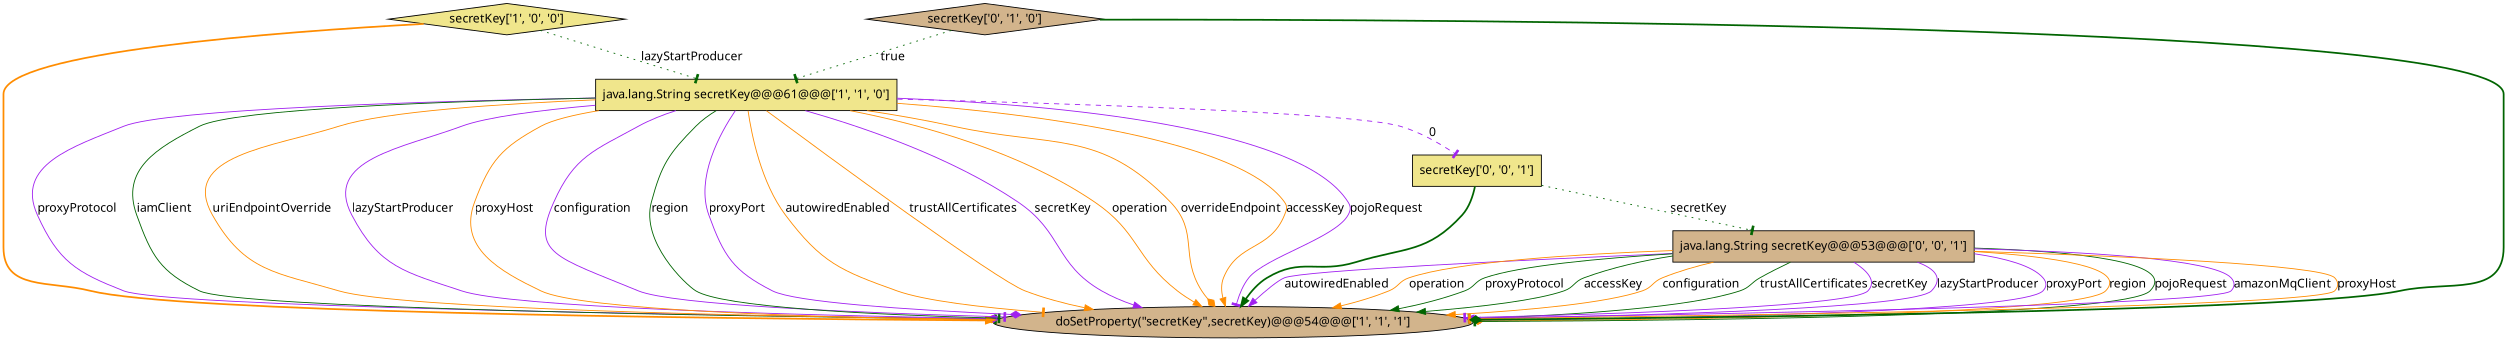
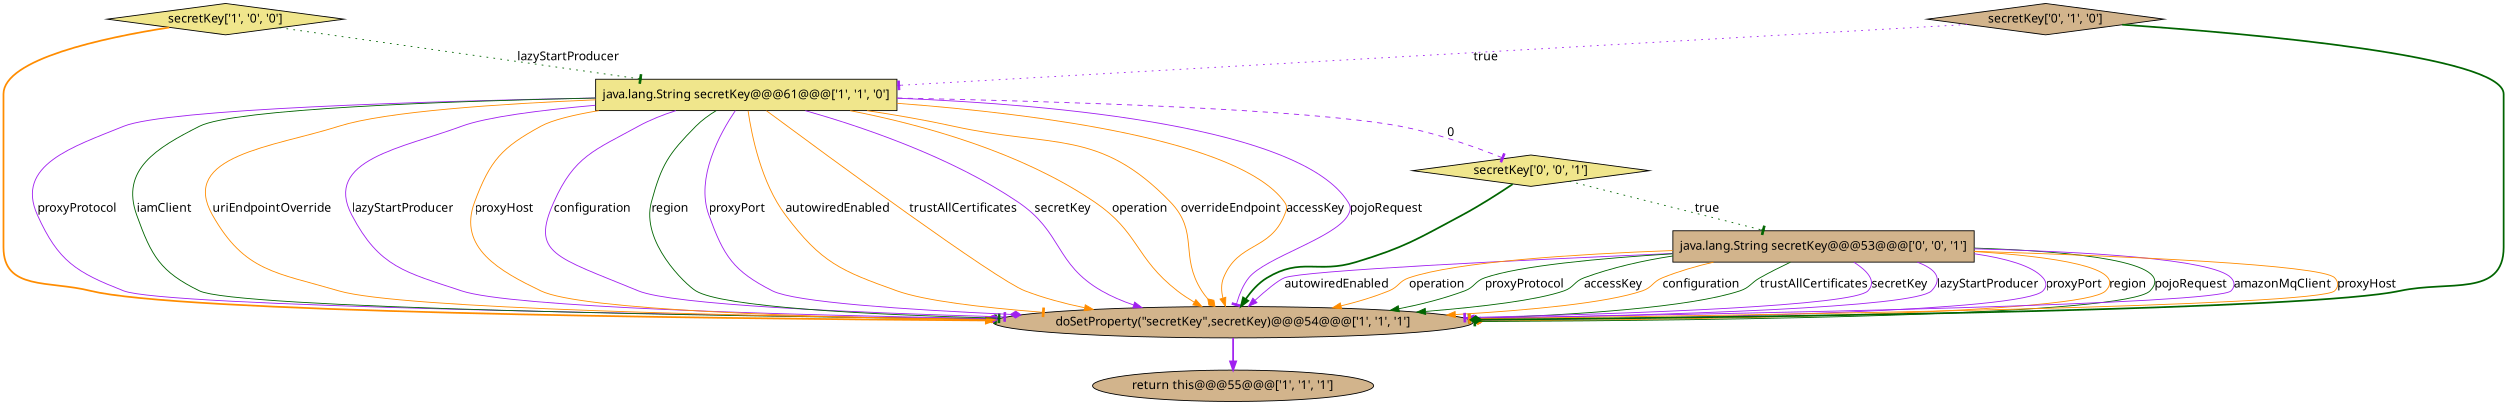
  digraph {
    fontname="Noto Sans"
    node [fillcolor=tan fontname="Noto Sans" shape=diamond style=filled]
    edge [arrowhead=normal color=purple fontname="Noto Sans" style=solid]
    n1 [fillcolor=khaki label="secretKey['1', '0', '0']"]
    n2 [label="doSetProperty(\"secretKey\",secretKey)@@@54@@@['1', '1', '1']" shape=ellipse]
    n3 [fillcolor=khaki label="java.lang.String secretKey@@@61@@@['1', '1', '0']" shape=box]
-   n5 [fillcolor=khaki label="secretKey['0', '0', '1']" shape=box]
+   n4 [label="return this@@@55@@@['1', '1', '1']" shape=ellipse]
+   n5 [fillcolor=khaki label="secretKey['0', '0', '1']"]
    n6 [label="java.lang.String secretKey@@@53@@@['0', '0', '1']" shape=box]
    n7 [label="secretKey['0', '1', '0']"]
    n1 -> n2 [color=darkorange style=bold]
    n1 -> n3 [arrowhead=tee color=darkgreen label=lazyStartProducer style=dotted]
+   n2 -> n4 [style=bold]
    n3 -> n2 [arrowhead=diamond label=proxyProtocol]
    n3 -> n2 [arrowhead=tee color=darkgreen label=iamClient]
    n3 -> n2 [arrowhead=diamond color=darkorange label=uriEndpointOverride]
    n3 -> n2 [arrowhead=diamond label=lazyStartProducer]
    n3 -> n2 [color=darkorange label=proxyHost]
    n3 -> n2 [arrowhead=tee label=configuration]
    n3 -> n2 [arrowhead=tee color=darkgreen label=region]
    n3 -> n2 [arrowhead=diamond label=proxyPort]
    n3 -> n2 [arrowhead=tee color=darkorange label=autowiredEnabled]
    n3 -> n2 [color=darkorange label=trustAllCertificates]
    n3 -> n2 [label=secretKey]
    n3 -> n2 [color=darkorange label=operation]
    n3 -> n2 [arrowhead=diamond color=darkorange label=overrideEndpoint]
    n3 -> n2 [color=darkorange label=accessKey]
    n3 -> n2 [arrowhead=tee label=pojoRequest]
    n3 -> n5 [arrowhead=tee label=0 style=dashed]
    n5 -> n2 [color=darkgreen style=bold]
-   n5 -> n6 [arrowhead=tee color=darkgreen label=secretKey style=dotted]
+   n5 -> n6 [arrowhead=tee color=darkgreen label=true style=dotted]
    n6 -> n2 [label=autowiredEnabled]
    n6 -> n2 [color=darkorange label=operation]
    n6 -> n2 [color=darkgreen label=proxyProtocol]
    n6 -> n2 [color=darkgreen label=accessKey]
    n6 -> n2 [color=darkorange label=configuration]
    n6 -> n2 [arrowhead=tee color=darkgreen label=trustAllCertificates]
    n6 -> n2 [arrowhead=tee label=secretKey]
    n6 -> n2 [label=lazyStartProducer]
    n6 -> n2 [label=proxyPort]
    n6 -> n2 [arrowhead=diamond color=darkorange label=region]
    n6 -> n2 [arrowhead=tee color=darkgreen label=pojoRequest]
    n6 -> n2 [label=amazonMqClient]
    n6 -> n2 [arrowhead=tee color=darkorange label=proxyHost]
    n7 -> n2 [arrowhead=diamond color=darkgreen style=bold]
-   n7 -> n3 [arrowhead=tee color=darkgreen label=true style=dotted]
+   n7 -> n3 [arrowhead=tee label=true style=dotted]
  }
